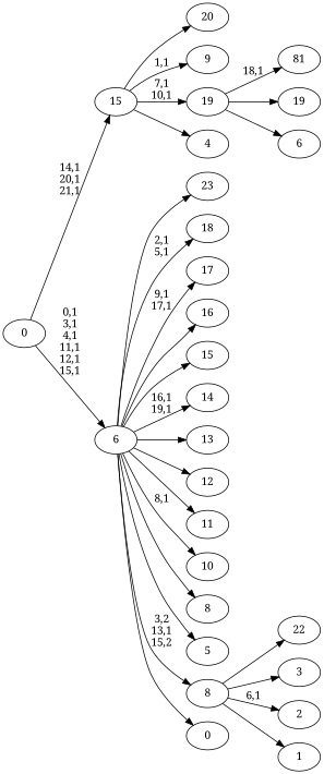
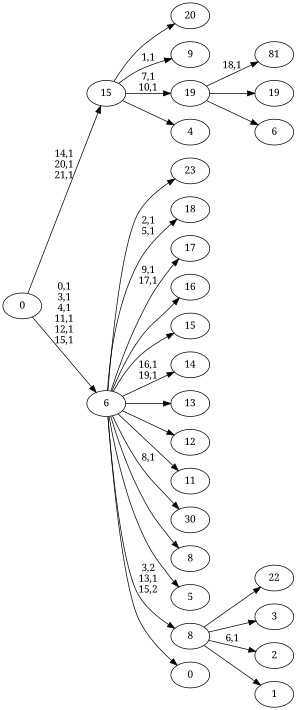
  digraph {
    fontname="Noto Serif"
    rankdir=LR
    node [fontname="Noto Serif"]
    edge [fontname="Noto Serif"]
    n1 [label=23]
    n2 [label=22]
    n3 [label=81]
    n4 [label=20]
    n5 [label=19]
    n6 [label=18]
    n7 [label=17]
    n8 [label=16]
    n9 [label=15]
    n10 [label=14]
    n11 [label=13]
    n12 [label=12]
    n13 [label=11]
-   n14 [label=10]
+   n14 [label=30]
    n15 [label=9]
    n16 [label=8]
    n17 [label=6]
    19
    n19 [label=5]
    n20 [label=4]
    15
    n22 [label=3]
    n23 [label=2]
    n24 [label=1]
    8
    n26 [label=0]
    6
    0
    19 -> n3 [label="18,1"]
    19 -> n5
    19 -> n17
    15 -> n4
    15 -> n15 [label="1,1"]
    15 -> 19 [label="7,1\n10,1"]
    15 -> n20
    8 -> n2
    8 -> n22
    8 -> n23 [label="6,1"]
    8 -> n24
    6 -> n1
    6 -> n6 [label="2,1\n5,1"]
    6 -> n7 [label="9,1\n17,1"]
    6 -> n8
    6 -> n9
    6 -> n10 [label="16,1\n19,1"]
    6 -> n11
    6 -> n12
    6 -> n13
    6 -> n14 [label="8,1"]
    6 -> n16
    6 -> n19
    6 -> 8 [label="3,2\n13,1\n15,2"]
    6 -> n26
    0 -> 15 [label="14,1\n20,1\n21,1"]
    0 -> 6 [label="0,1\n3,1\n4,1\n11,1\n12,1\n15,1"]
  }
